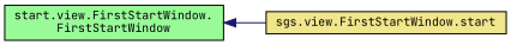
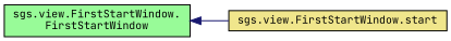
  digraph {
    rankdir=LR
    fontname="JetBrains Mono"
    node [color=black fontname="JetBrains Mono" fontsize=10 shape=record style=filled]
-   n1 [fillcolor=palegreen fontcolor=black height=0.2 label="start.view.FirstStartWindow.\lFirstStartWindow" width=0.4]
+   n1 [fillcolor=palegreen fontcolor=black height=0.2 label="sgs.view.FirstStartWindow.\lFirstStartWindow" width=0.4]
    n2 [fillcolor=khaki height=0.2 label="sgs.view.FirstStartWindow.start" width=0.4]
    n1 -> n2 [color=midnightblue dir=back fontname="JetBrains Mono" fontsize=10 labelfontname=Helvetica labelfontsize=10 style=solid]
  }
